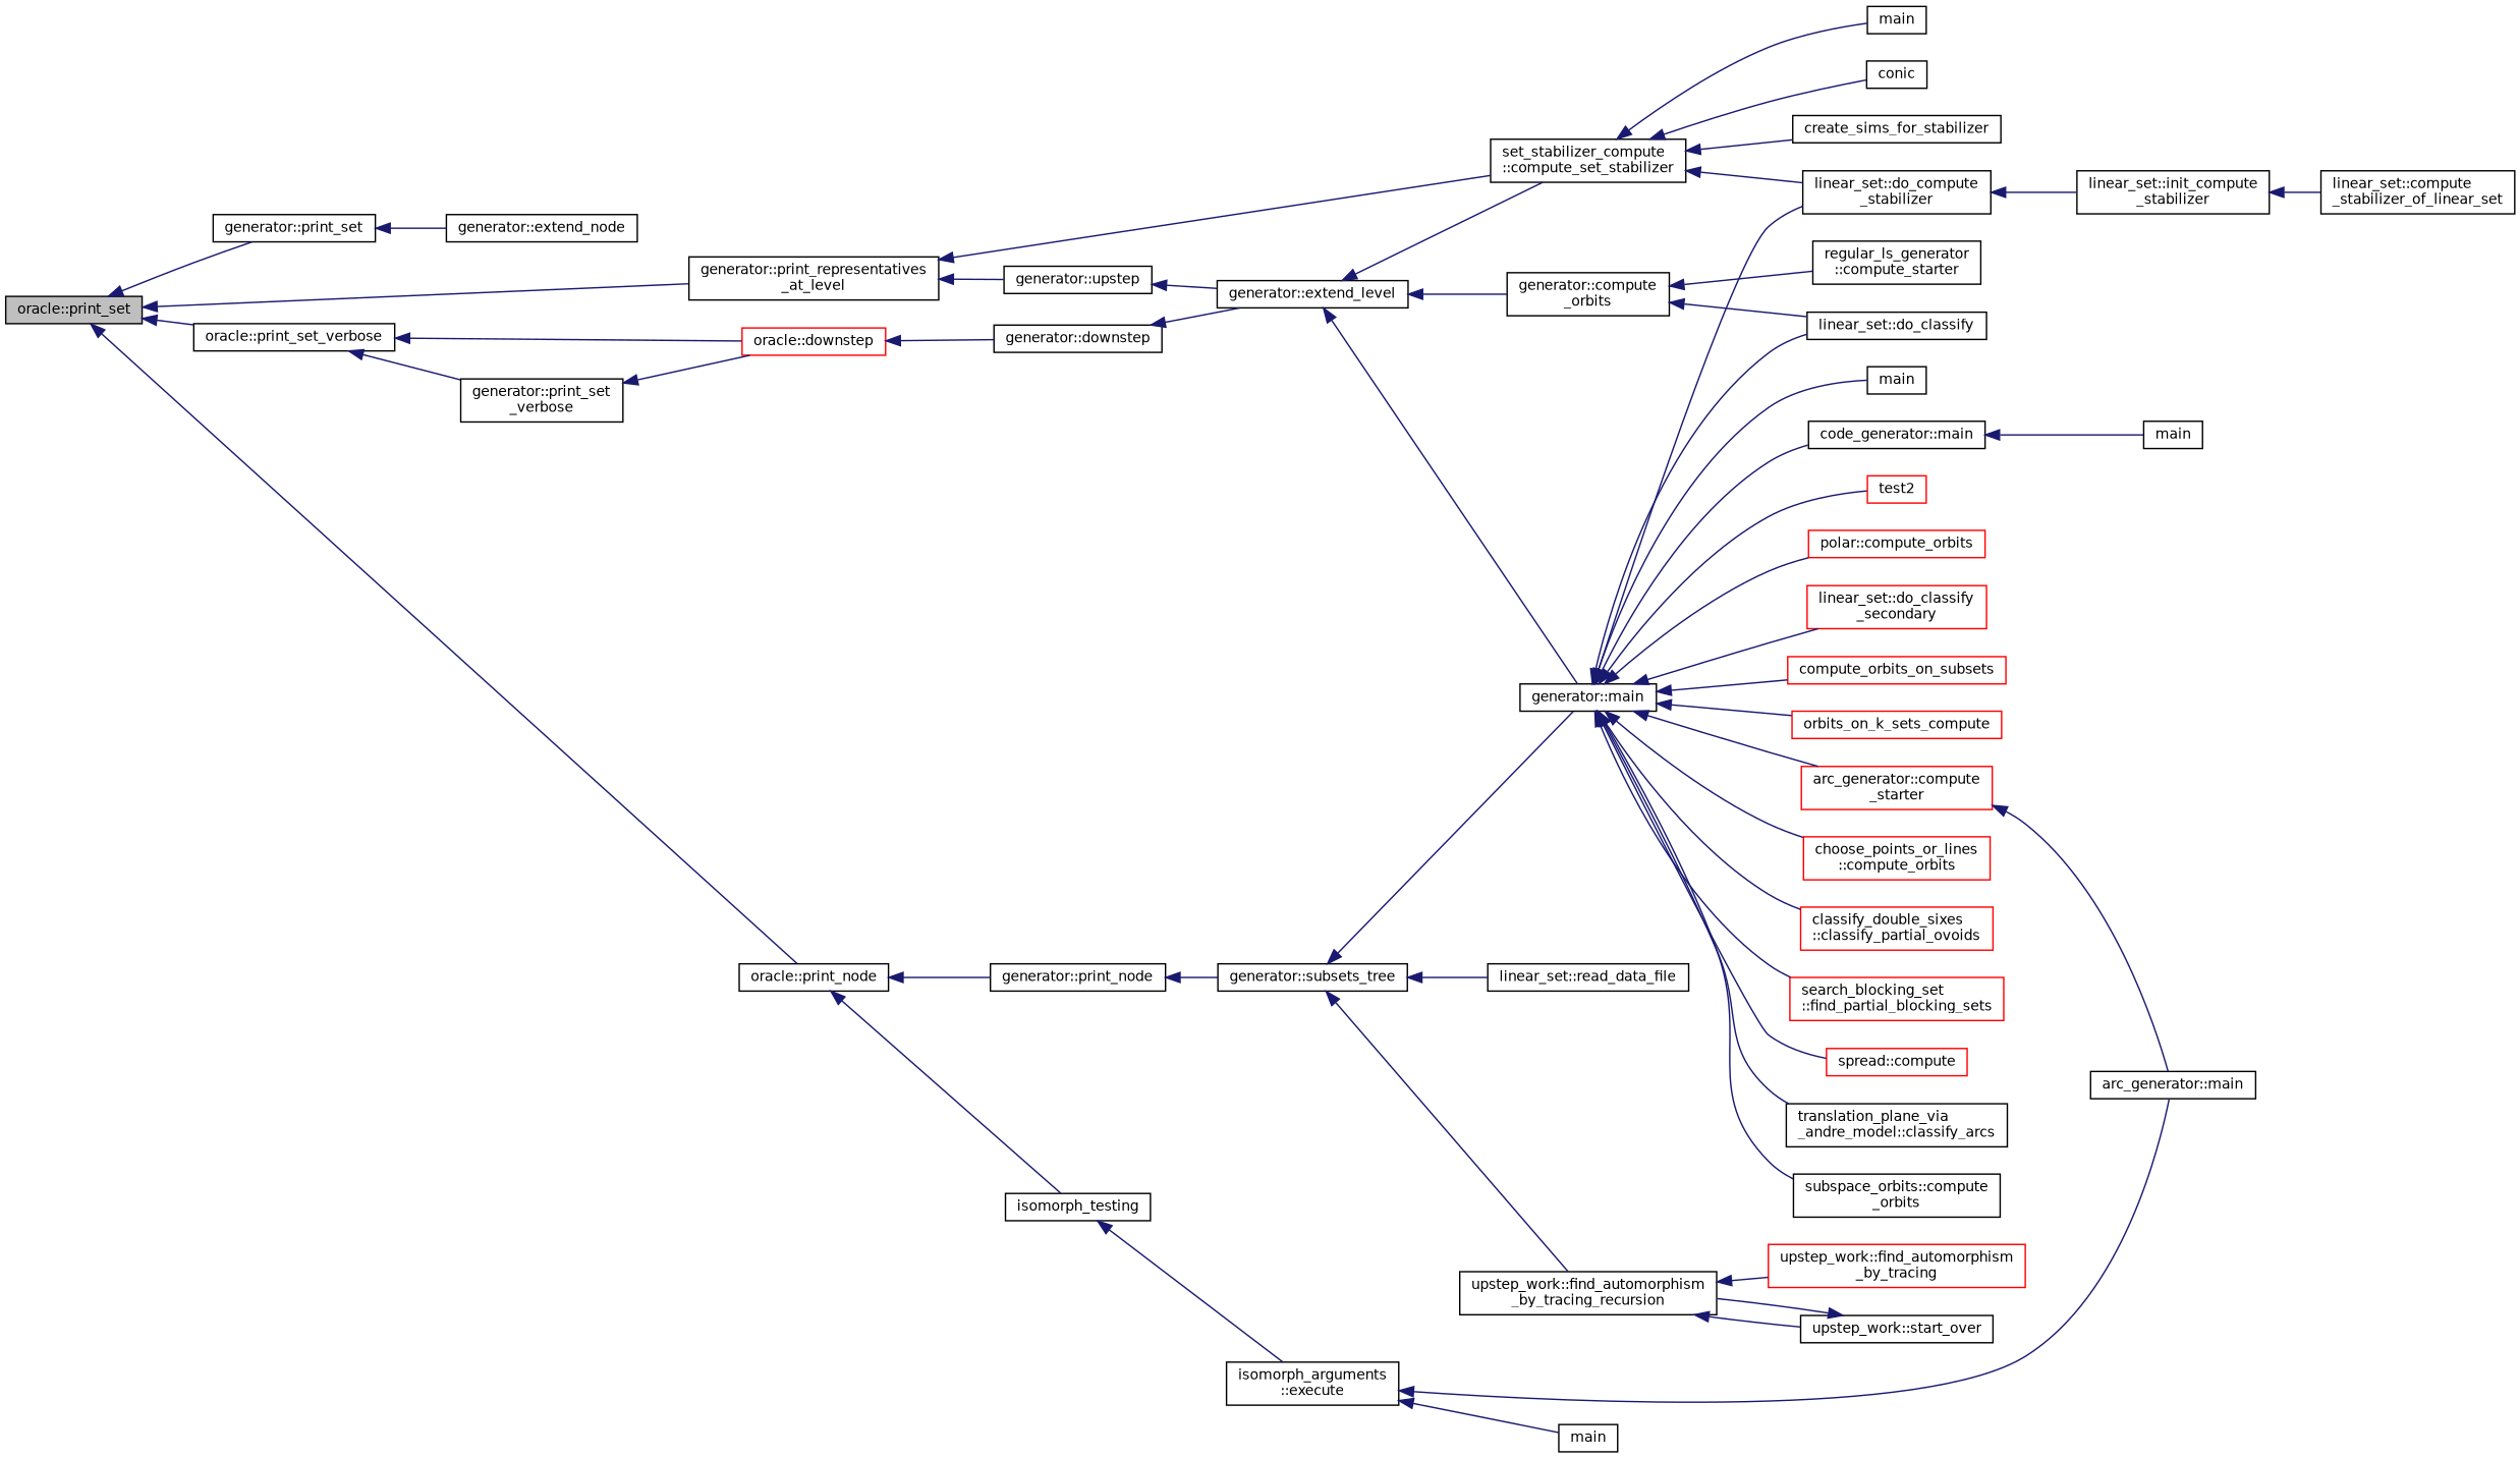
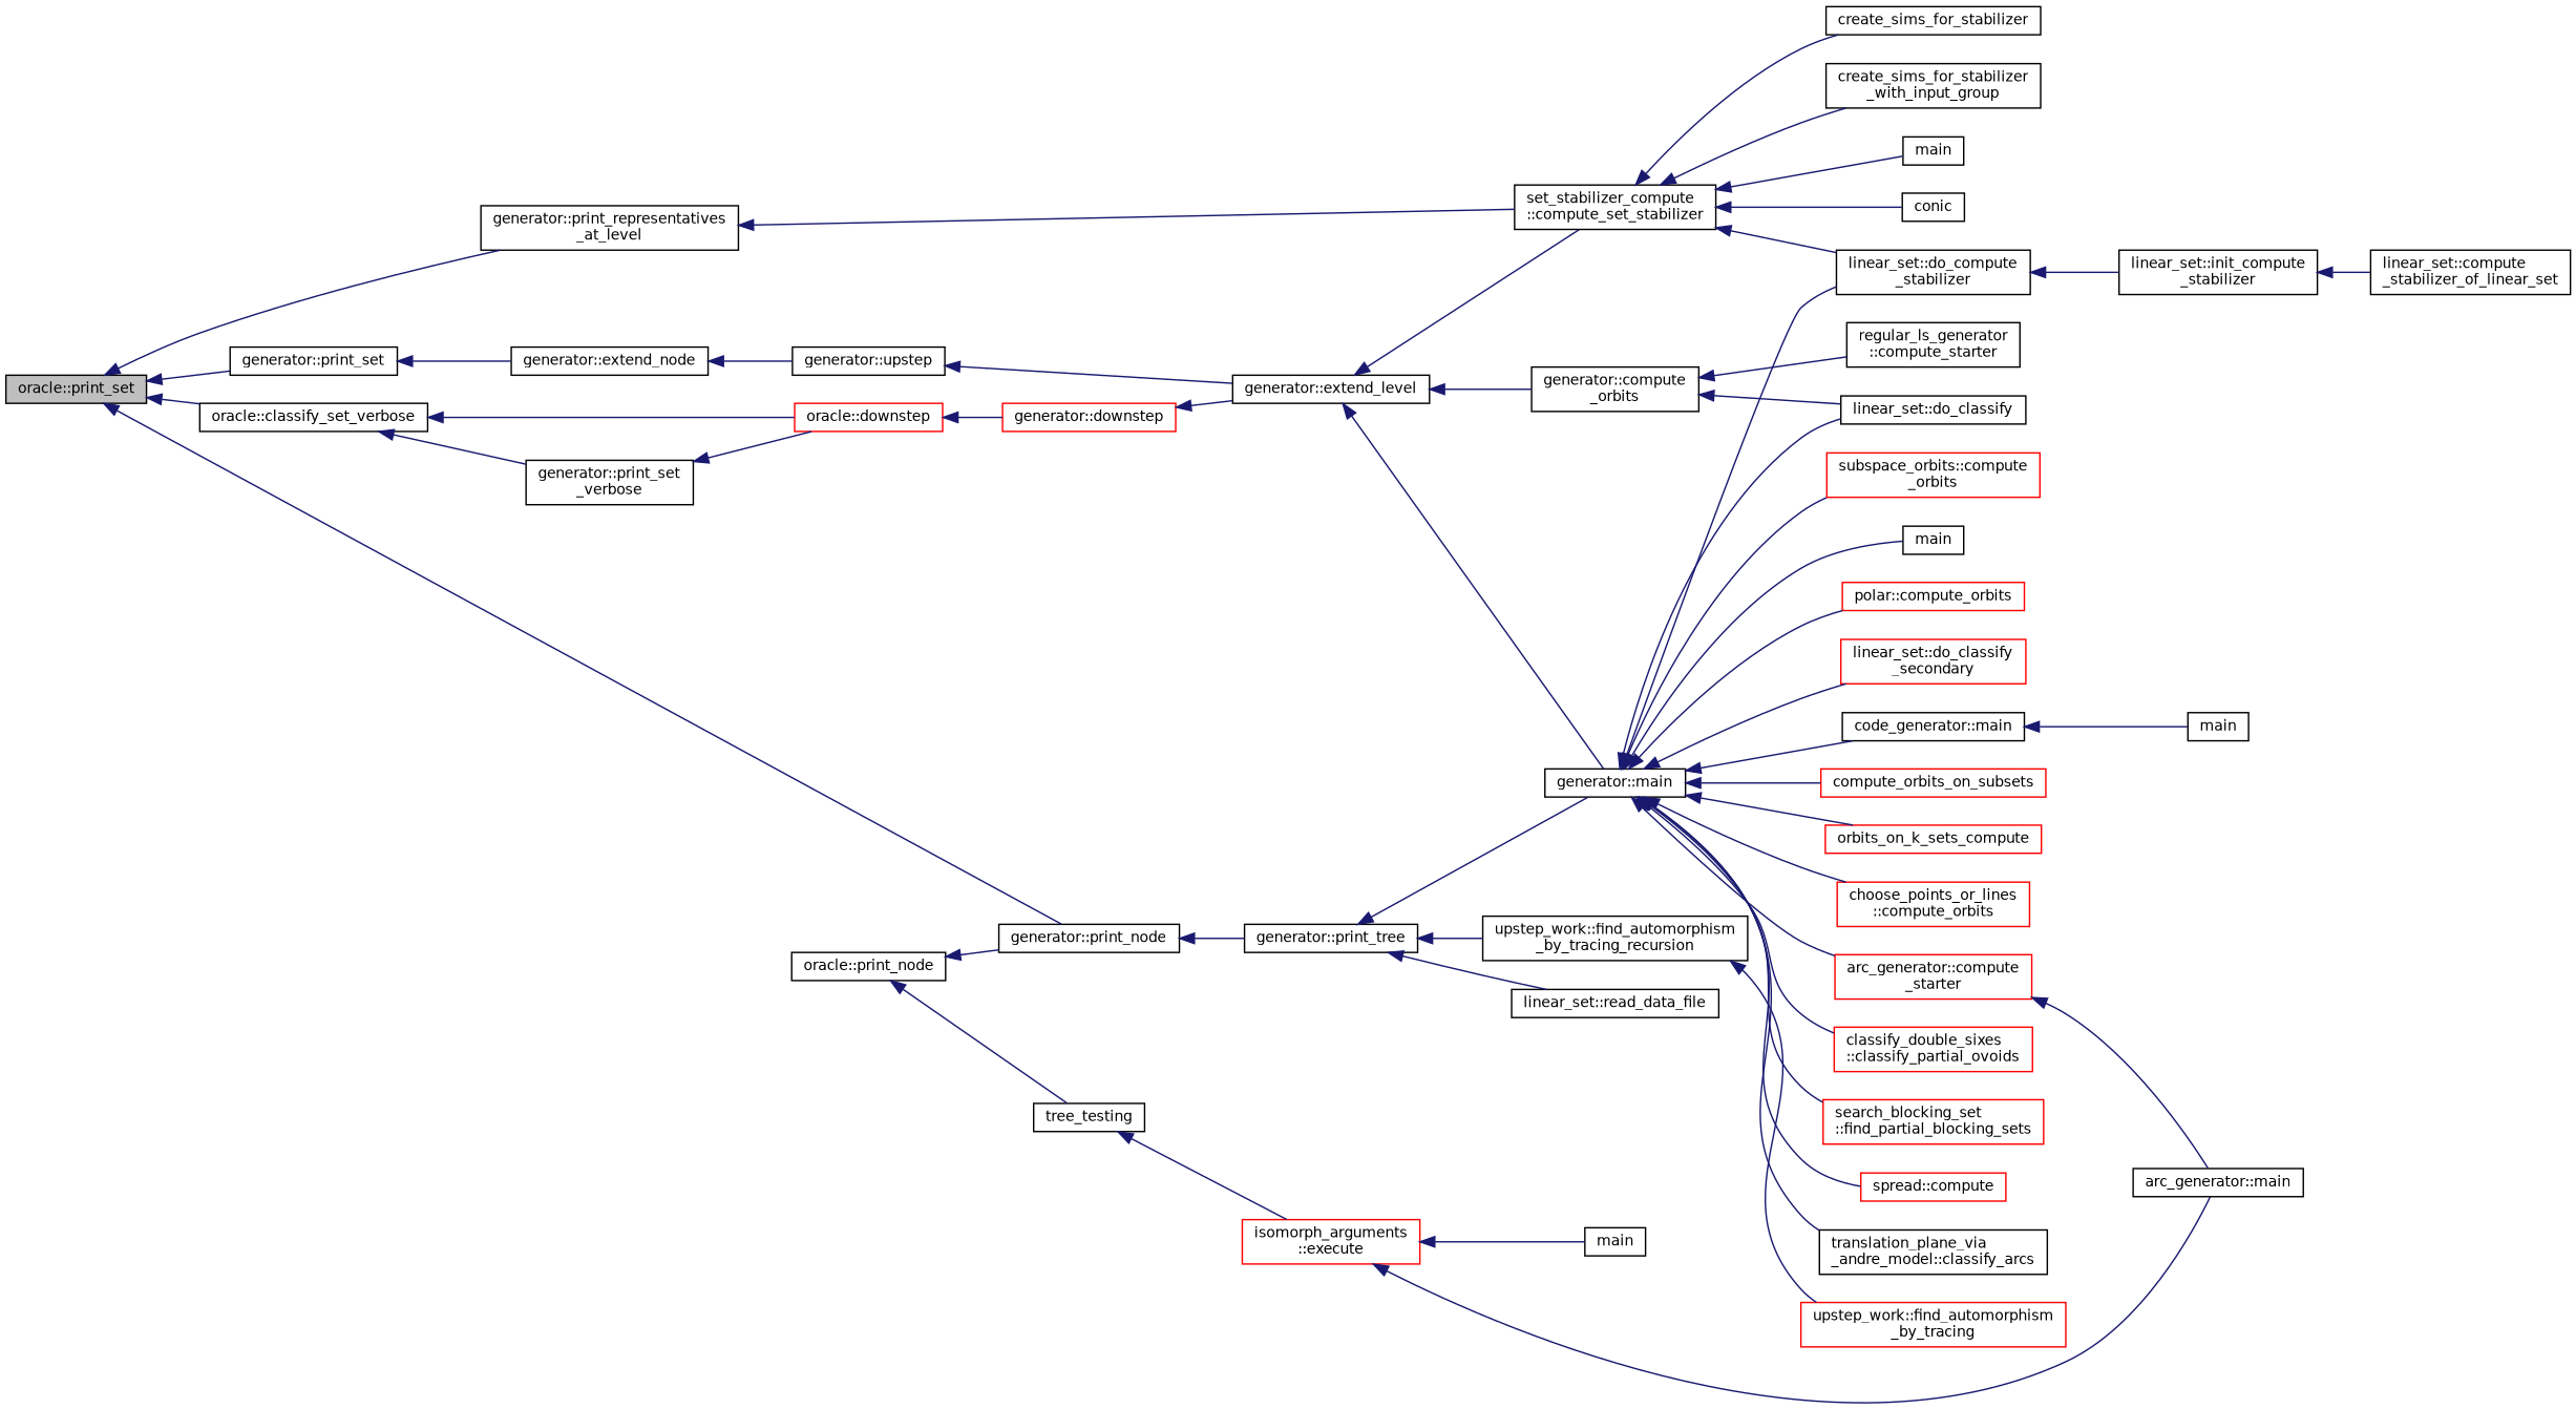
  digraph {
    rankdir=LR
    node [color=black fillcolor=white fontname=Helvetica fontsize=10 shape=record style=filled]
    edge [color=midnightblue dir=back fontname=Helvetica fontsize=10 labelfontname=Helvetica labelfontsize=10 style=solid]
    n1 [fillcolor=grey75 fontcolor=black height=0.2 label="oracle::print_set" width=0.4]
    n2 [height=0.2 label="generator::print_set" width=0.4]
    n3 [height=0.2 label="generator::print_representatives\l_at_level" width=0.4]
-   n4 [height=0.2 label="oracle::print_set_verbose" width=0.4]
+   n4 [height=0.2 label="oracle::classify_set_verbose" width=0.4]
    n5 [height=0.2 label="oracle::print_node" width=0.4]
    n6 [height=0.2 label="generator::extend_node" width=0.4]
    n7 [height=0.2 label="set_stabilizer_compute\l::compute_set_stabilizer" width=0.4]
    n8 [color=red height=0.2 label="oracle::downstep" width=0.4]
    n9 [height=0.2 label="generator::print_set\l_verbose" width=0.4]
-   n10 [height=0.2 label="generator::downstep" width=0.4]
+   n10 [color=red height=0.2 label="generator::downstep" width=0.4]
    n11 [height=0.2 label="generator::print_node" width=0.4]
-   n12 [height=0.2 label=isomorph_testing width=0.4]
+   n12 [height=0.2 label=tree_testing width=0.4]
    n13 [height=0.2 label="generator::upstep" width=0.4]
    n14 [height=0.2 label="generator::extend_level" width=0.4]
    n15 [height=0.2 label="generator::compute\l_orbits" width=0.4]
    n16 [height=0.2 label="generator::main" width=0.4]
    n17 [height=0.2 label=main width=0.4]
    n18 [height=0.2 label=conic width=0.4]
    n19 [height=0.2 label="linear_set::do_compute\l_stabilizer" width=0.4]
    n20 [height=0.2 label=create_sims_for_stabilizer width=0.4]
+   n21 [height=0.2 label="create_sims_for_stabilizer\l_with_input_group" width=0.4]
    n22 [height=0.2 label="regular_ls_generator\l::compute_starter" width=0.4]
    n23 [height=0.2 label="linear_set::do_classify" width=0.4]
    n24 [height=0.2 label=main width=0.4]
    n25 [height=0.2 label="code_generator::main" width=0.4]
-   n26 [color=red height=0.2 label=test2 width=0.4]
    n27 [color=red height=0.2 label="polar::compute_orbits" width=0.4]
    n28 [color=red height=0.2 label="linear_set::do_classify\l_secondary" width=0.4]
    n29 [color=red height=0.2 label=compute_orbits_on_subsets width=0.4]
    n30 [color=red height=0.2 label=orbits_on_k_sets_compute width=0.4]
    n31 [color=red height=0.2 label="arc_generator::compute\l_starter" width=0.4]
    n32 [color=red height=0.2 label="choose_points_or_lines\l::compute_orbits" width=0.4]
    n33 [color=red height=0.2 label="classify_double_sixes\l::classify_partial_ovoids" width=0.4]
    n34 [color=red height=0.2 label="search_blocking_set\l::find_partial_blocking_sets" width=0.4]
    n35 [color=red height=0.2 label="spread::compute" width=0.4]
    n36 [height=0.2 label="translation_plane_via\l_andre_model::classify_arcs" width=0.4]
-   n37 [height=0.2 label="subspace_orbits::compute\l_orbits" width=0.4]
+   n37 [color=red height=0.2 label="subspace_orbits::compute\l_orbits" width=0.4]
    n38 [height=0.2 label="linear_set::init_compute\l_stabilizer" width=0.4]
    n39 [height=0.2 label="linear_set::compute\l_stabilizer_of_linear_set" width=0.4]
    n40 [height=0.2 label=main width=0.4]
    n41 [height=0.2 label="arc_generator::main" width=0.4]
-   n42 [height=0.2 label="generator::subsets_tree" width=0.4]
-   n43 [height=0.2 label="isomorph_arguments\l::execute" width=0.4]
+   n42 [height=0.2 label="generator::print_tree" width=0.4]
+   n43 [color=red height=0.2 label="isomorph_arguments\l::execute" width=0.4]
    n44 [height=0.2 label="linear_set::read_data_file" width=0.4]
    n45 [height=0.2 label="upstep_work::find_automorphism\l_by_tracing_recursion" width=0.4]
    n46 [color=red height=0.2 label="upstep_work::find_automorphism\l_by_tracing" width=0.4]
-   n47 [height=0.2 label="upstep_work::start_over" width=0.4]
    n48 [height=0.2 label=main width=0.4]
    n1 -> n2
    n1 -> n3
    n1 -> n4
-   n1 -> n5
+   n1 -> n11
    n2 -> n6
    n3 -> n7
    n4 -> n8
    n4 -> n9
    n5 -> n11
    n5 -> n12
-   n3 -> n13
+   n6 -> n13
    n7 -> n17
    n7 -> n18
    n7 -> n19
    n7 -> n20
+   n7 -> n21
    n8 -> n10
    n9 -> n8
    n10 -> n14
    n11 -> n42
    n12 -> n43
    n13 -> n14
    n14 -> n7
    n14 -> n15
    n14 -> n16
    n15 -> n22
    n15 -> n23
    n16 -> n19
    n16 -> n23
    n16 -> n24
    n16 -> n25
-   n16 -> n26
    n16 -> n27
    n16 -> n28
    n16 -> n29
    n16 -> n30
    n16 -> n31
    n16 -> n32
    n16 -> n33
    n16 -> n34
    n16 -> n35
    n16 -> n36
    n16 -> n37
    n19 -> n38
    n25 -> n40
    n31 -> n41
    n38 -> n39
    n42 -> n16
    n42 -> n44
    n42 -> n45
    n43 -> n41
    n43 -> n48
    n45 -> n46
-   n45 -> n47
-   n47 -> n45
  }
